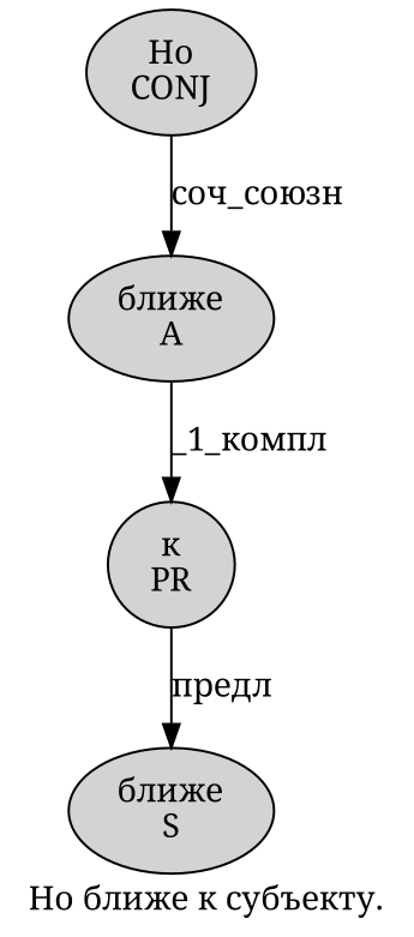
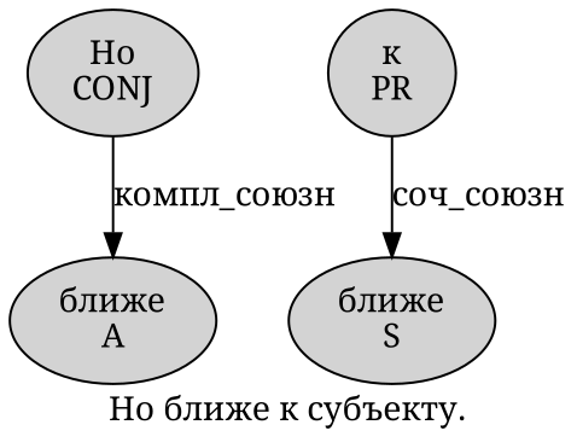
  digraph {
    fontname="Noto Serif"
    label="Но ближе к субъекту."
    node [fillcolor=lightgray fontname="Noto Serif" penwidth=1 shape=ellipse style=filled]
    edge [fontname="Noto Serif"]
    n1 [label="Но\nCONJ"]
    n2 [label="ближе\nA"]
    n3 [label="к\nPR"]
    n4 [label="ближе\nS"]
-   n1 -> n2 [label="соч_союзн"]
-   n2 -> n3 [label="_1_компл"]
-   n3 -> n4 [label="предл"]
+   n1 -> n2 [label="компл_союзн"]
+   n3 -> n4 [label="соч_союзн"]
  }
